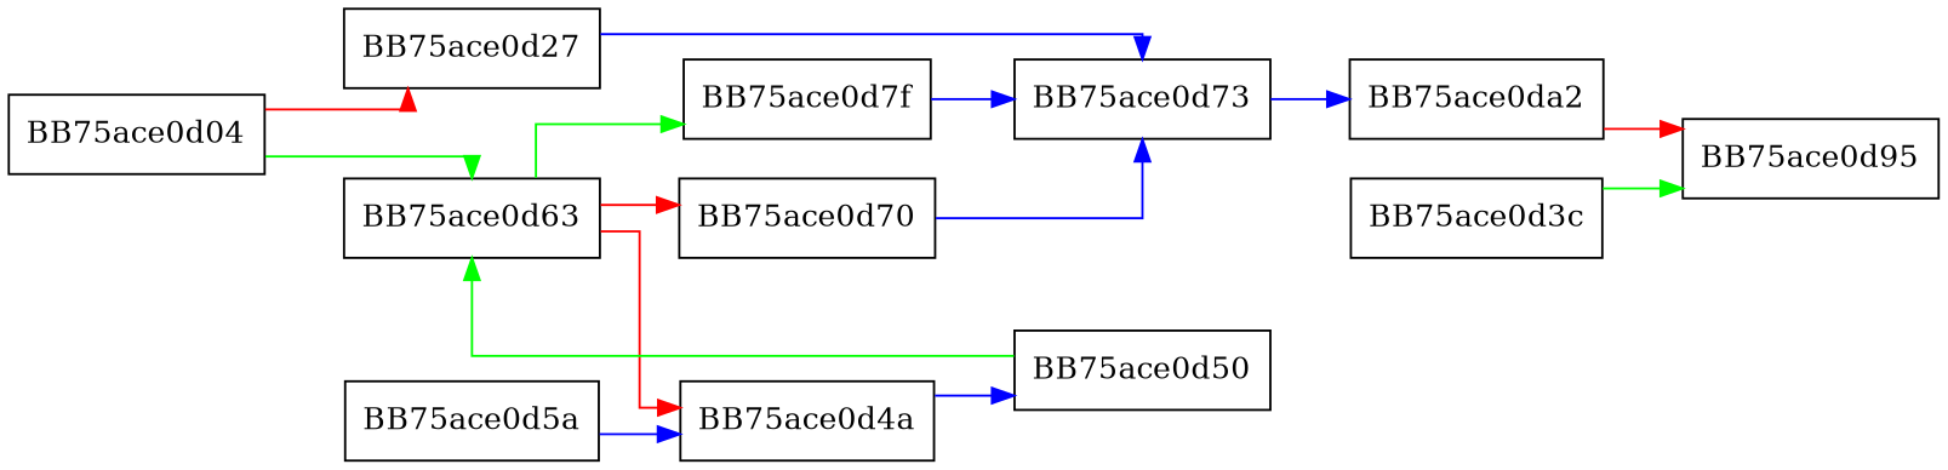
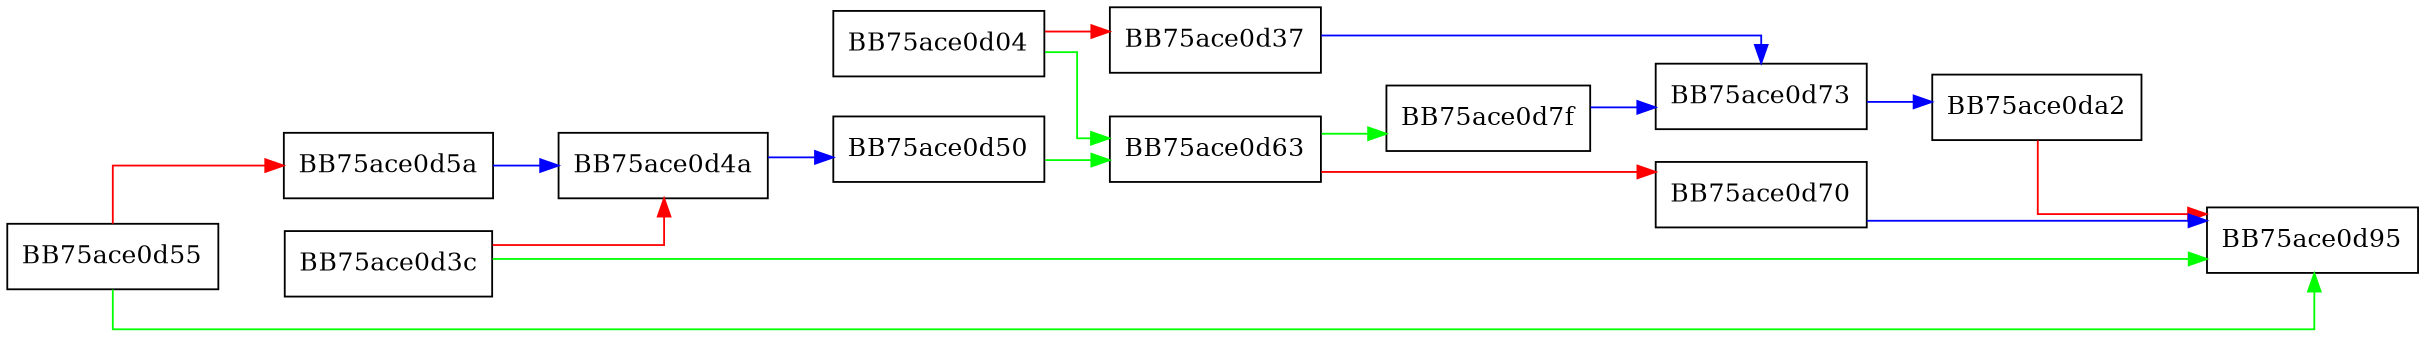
  digraph {
    rankdir=LR
    splines=ortho
    node [shape=box]
    edge [color=blue]
    BB75ace0d04
-   BB75ace0d37 [label=BB75ace0d27]
+   BB75ace0d37
    BB75ace0d63
    BB75ace0d3c
    BB75ace0d95
    BB75ace0d4a
    BB75ace0d73
    BB75ace0d50
    BB75ace0da2
    BB75ace0d7f
    BB75ace0d70
+   BB75ace0d55
    BB75ace0d5a
    BB75ace0d04 -> BB75ace0d37 [color=red]
    BB75ace0d04 -> BB75ace0d63 [color=green]
    BB75ace0d37 -> BB75ace0d73
    BB75ace0d63 -> BB75ace0d7f [color=green]
    BB75ace0d63 -> BB75ace0d70 [color=red]
    BB75ace0d3c -> BB75ace0d95 [color=green]
-   BB75ace0d63 -> BB75ace0d4a [color=red]
+   BB75ace0d3c -> BB75ace0d4a [color=red]
    BB75ace0d4a -> BB75ace0d50
    BB75ace0d73 -> BB75ace0da2
    BB75ace0d50 -> BB75ace0d63 [color=green]
    BB75ace0da2 -> BB75ace0d95 [color=red]
    BB75ace0d7f -> BB75ace0d73
-   BB75ace0d70 -> BB75ace0d73
+   BB75ace0d70 -> BB75ace0d95
+   BB75ace0d55 -> BB75ace0d95 [color=green]
+   BB75ace0d55 -> BB75ace0d5a [color=red]
    BB75ace0d5a -> BB75ace0d4a
  }
